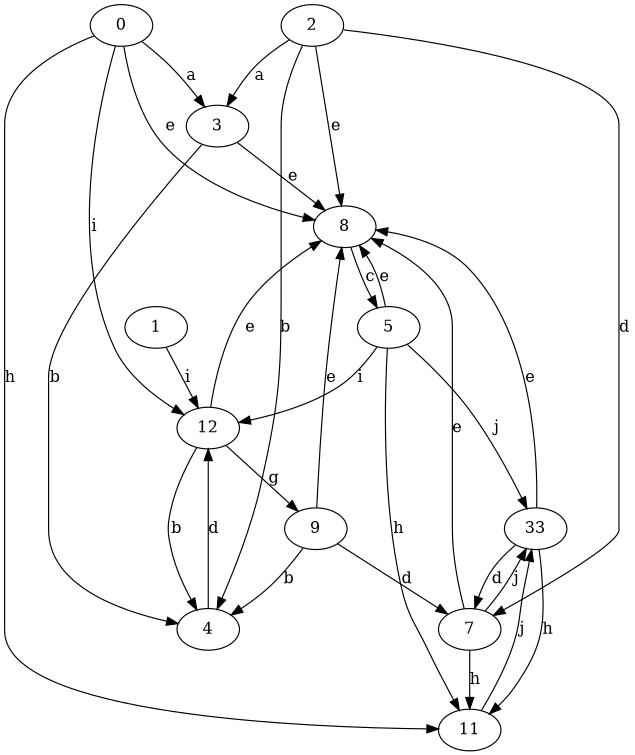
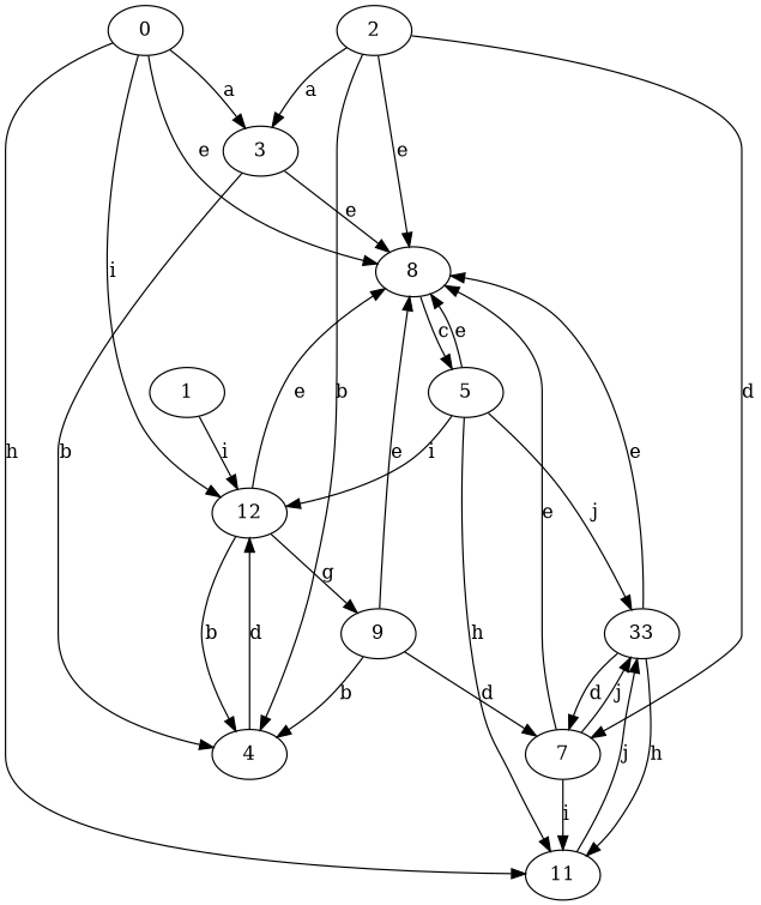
  strict digraph {
    0
    3
    8
    11
    12
    4
    5
    n8 [label=33]
    9
    1
    2
    7
    0 -> 3 [label=a]
    0 -> 8 [label=e]
    0 -> 11 [label=h]
    0 -> 12 [label=i]
    3 -> 8 [label=e]
    3 -> 4 [label=b]
    8 -> 5 [label=c]
    11 -> n8 [label=j]
    12 -> 8 [label=e]
    12 -> 4 [label=b]
    12 -> 9 [label=g]
    4 -> 12 [label=d]
    5 -> 8 [label=e]
    5 -> 11 [label=h]
    5 -> 12 [label=i]
    5 -> n8 [label=j]
    n8 -> 8 [label=e]
    n8 -> 11 [label=h]
    n8 -> 7 [label=d]
    9 -> 8 [label=e]
    9 -> 4 [label=b]
    9 -> 7 [label=d]
    1 -> 12 [label=i]
    2 -> 3 [label=a]
    2 -> 8 [label=e]
    2 -> 4 [label=b]
    2 -> 7 [label=d]
    7 -> 8 [label=e]
-   7 -> 11 [label=h]
+   7 -> 11 [label=i]
    7 -> n8 [label=j]
  }
